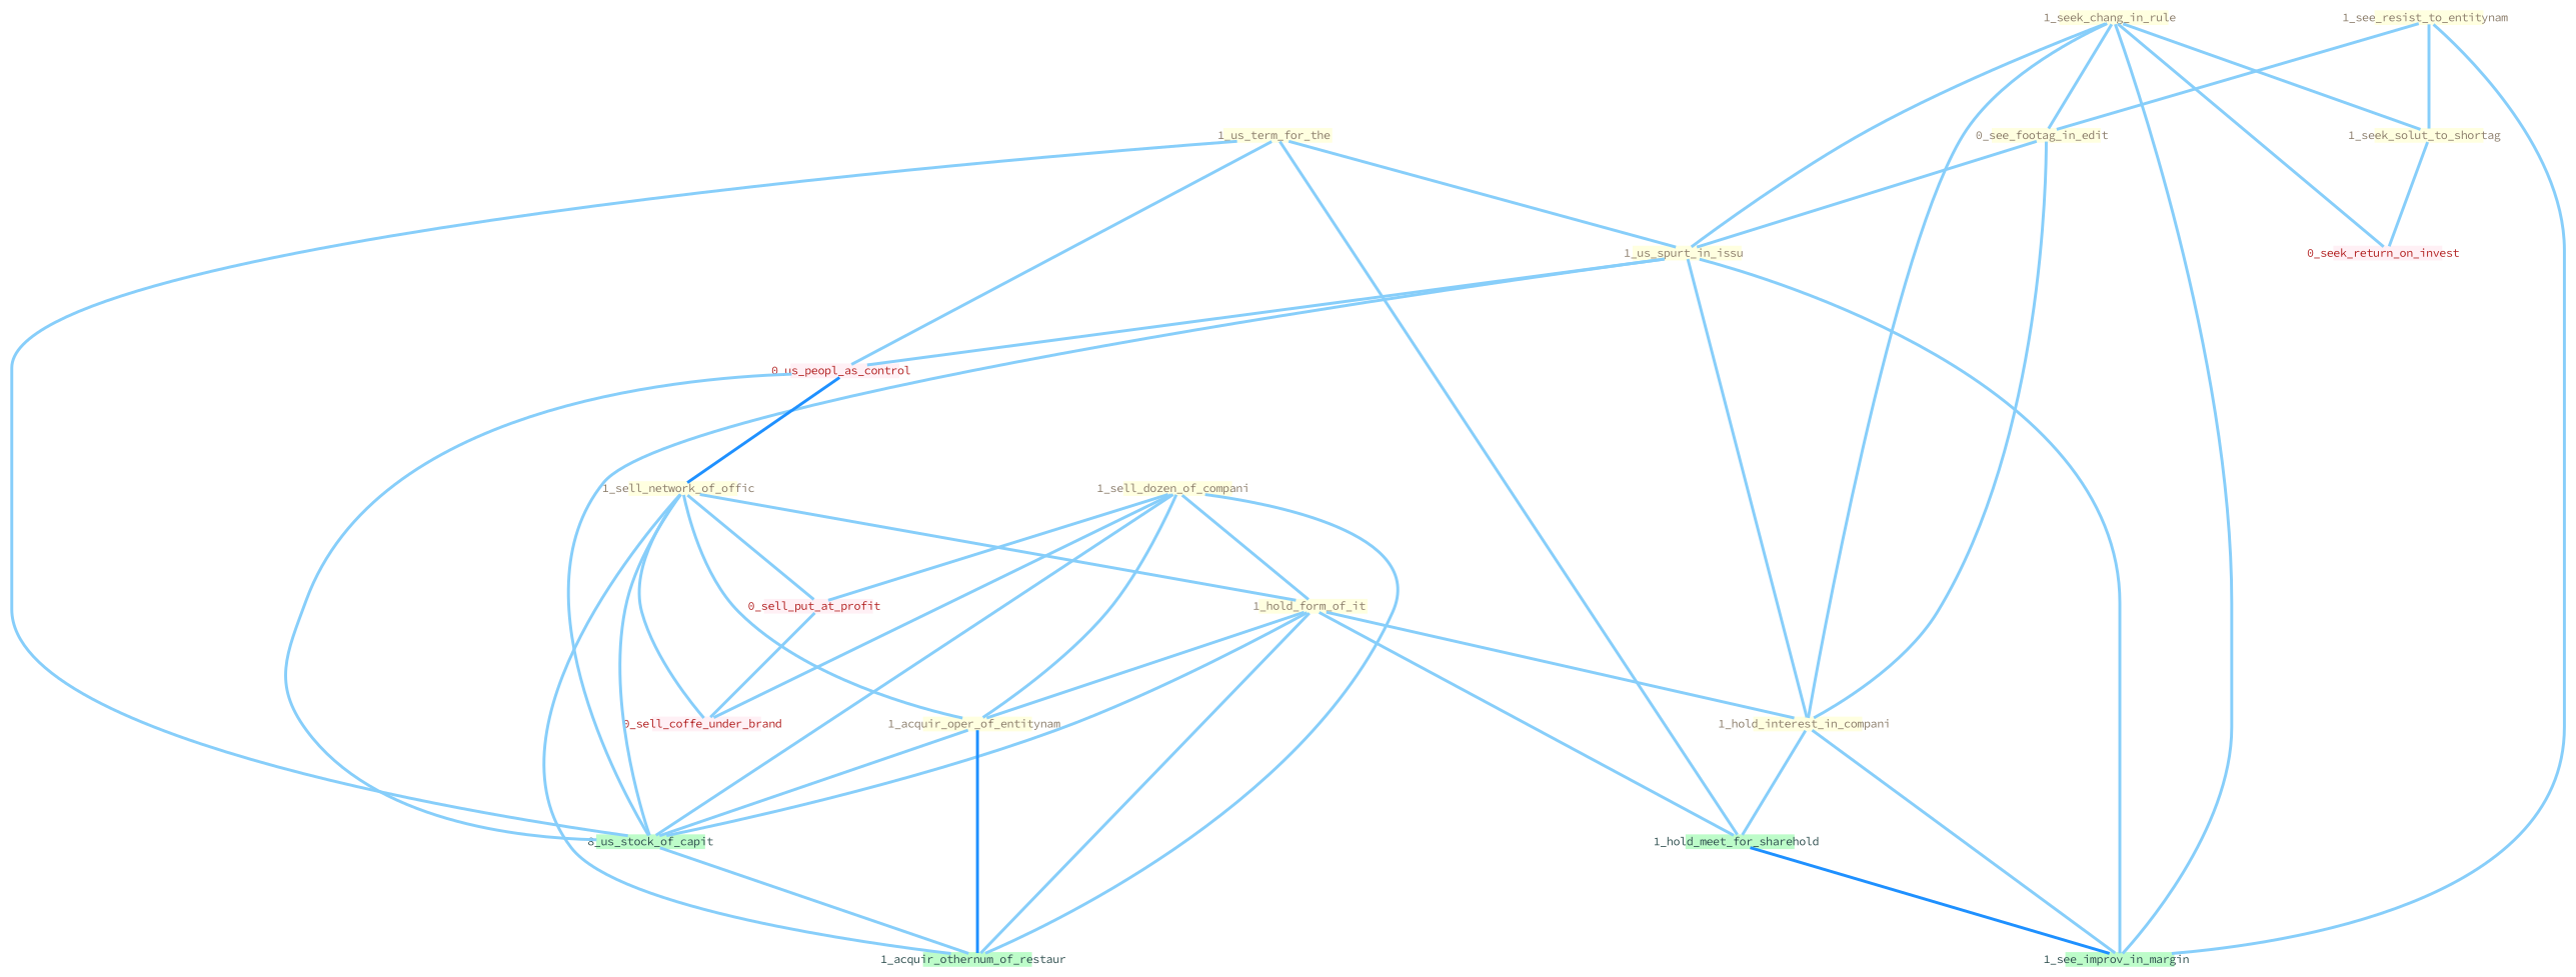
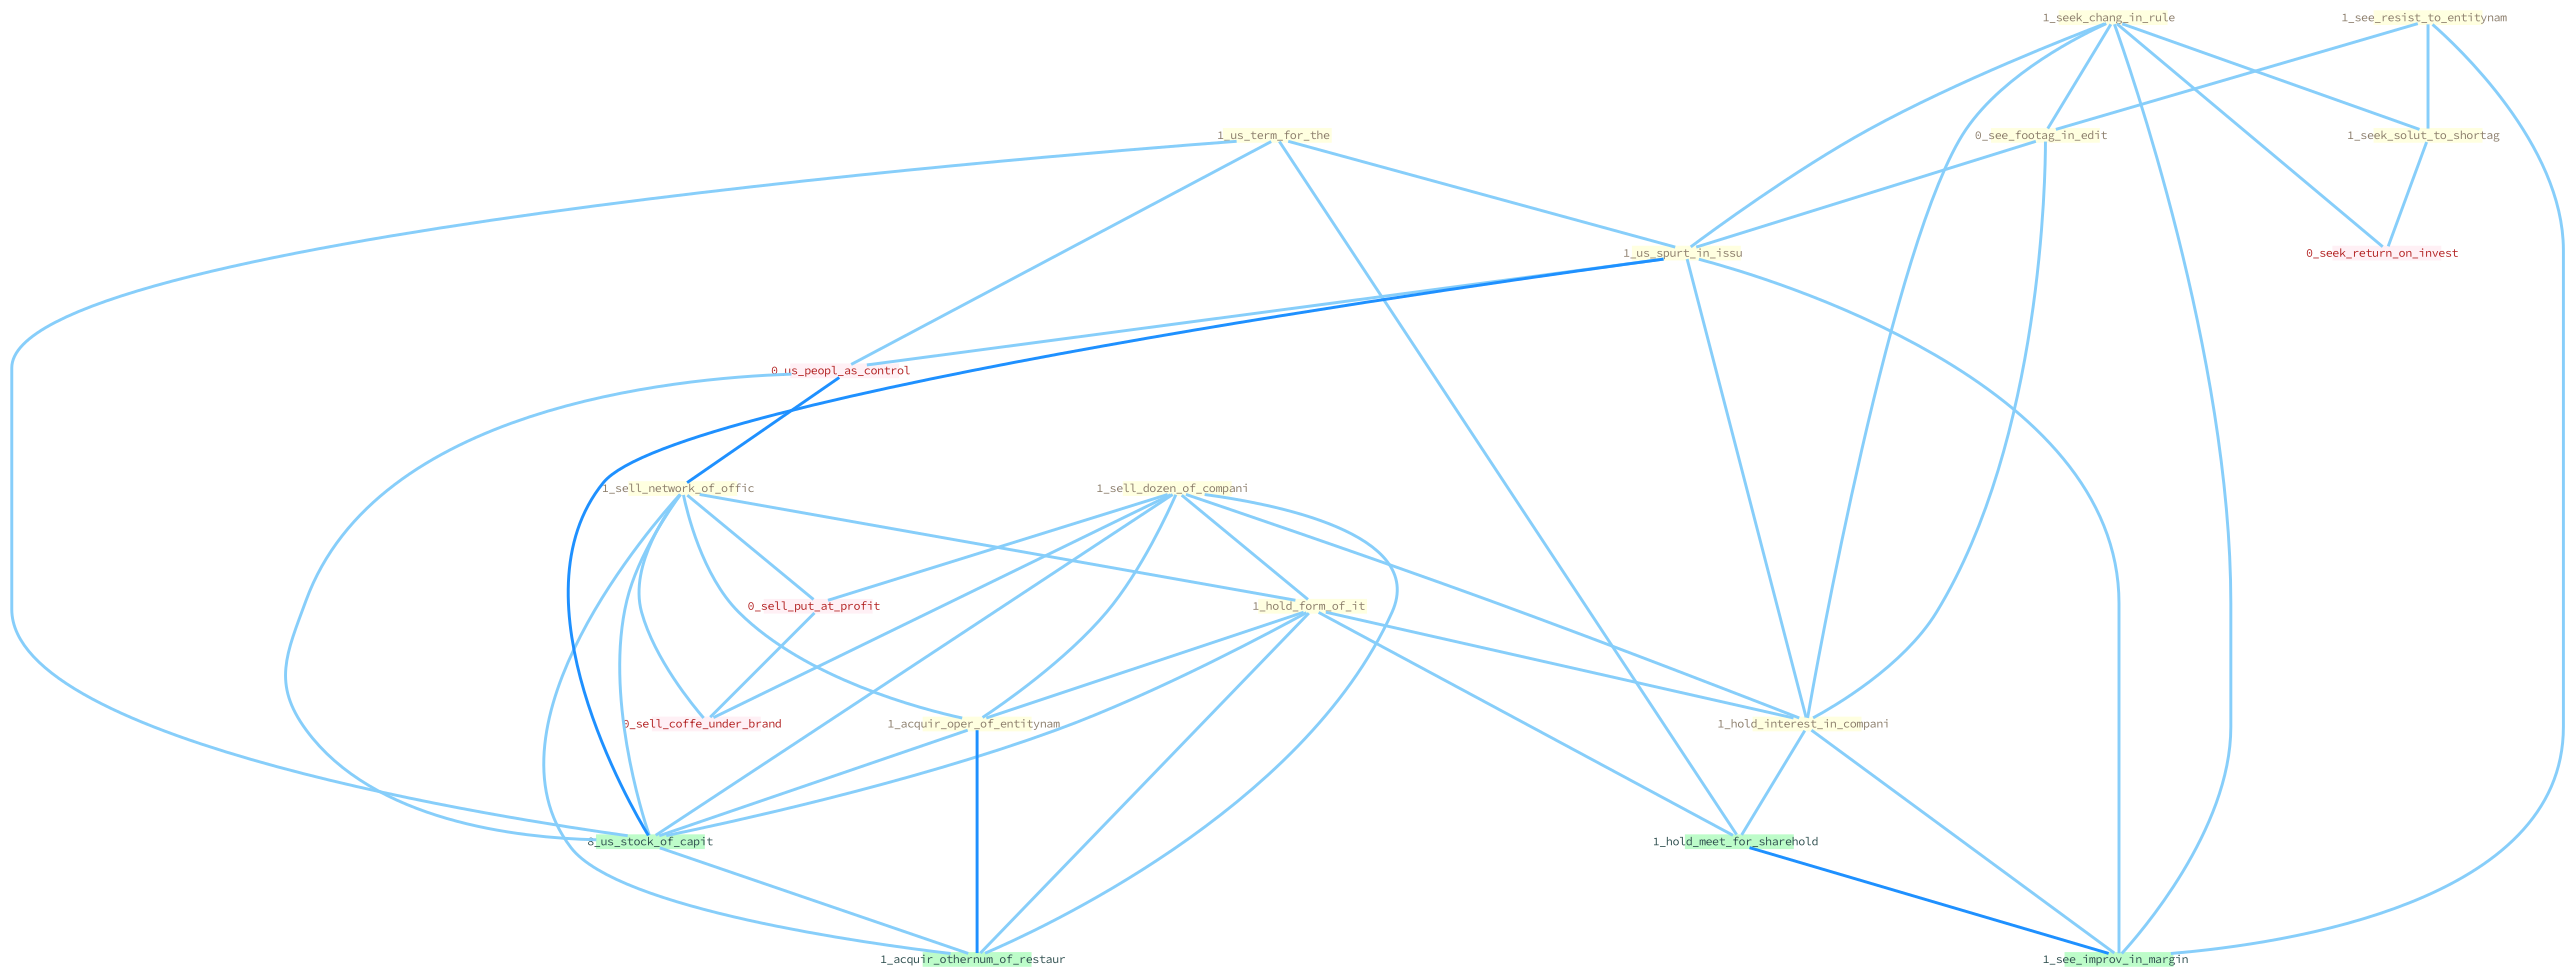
  graph {
    fontname="Source Code Pro"
    node [color="#ffffe0" fixedsize=true fontcolor="#8b7d6b" fontname="Source Code Pro" fontsize=4 shape=polygon style=filled]
    edge [color="#87cefa" fontname="Source Code Pro" w=1]
    "1_sell_dozen_of_compani " [height=.06 width=.5]
    "1_sell_network_of_offic " [height=.06 width=.5]
    "1_seek_chang_in_rule " [height=.06 width=.5]
    "1_hold_form_of_it " [height=.06 width=.5]
    "1_see_resist_to_entitynam " [height=.06 width=.5]
    "1_acquir_oper_of_entitynam " [height=.06 width=.5]
    "1_seek_solut_to_shortag " [height=.06 width=.5]
    "1_us_term_for_the " [height=.06 width=.5]
    "0_see_footag_in_edit " [height=.06 width=.5]
    "1_us_spurt_in_issu " [height=.06 width=.5]
    "1_hold_interest_in_compani " [height=.06 width=.5]
    "0_us_peopl_as_control " [color="#fff0f5" fontcolor="#b22222" height=.06 width=.5]
    "0_sell_put_at_profit " [color="#fff0f5" fontcolor="#b22222" height=.06 width=.5]
    "0_seek_return_on_invest " [color="#fff0f5" fontcolor="#b22222" height=.06 width=.5]
    "0_sell_coffe_under_brand " [color="#fff0f5" fontcolor="#b22222" height=.06 width=.5]
    n16 [color="#BDFCC9" fontcolor="#2f4f4f" height=.06 label="8_us_stock_of_capit" width=.5]
    "1_acquir_othernum_of_restaur " [color="#BDFCC9" fontcolor="#2f4f4f" height=.06 width=.5]
    "1_see_improv_in_margin " [color="#BDFCC9" fontcolor="#2f4f4f" height=.06 width=.5]
    "1_hold_meet_for_sharehold " [color="#BDFCC9" fontcolor="#2f4f4f" height=.06 width=.5]
    subgraph sub_1 {
      "1_sell_dozen_of_compani "
      "1_sell_network_of_offic "
      "1_seek_chang_in_rule "
      "1_hold_form_of_it "
      "1_see_resist_to_entitynam "
      "1_acquir_oper_of_entitynam "
      "1_seek_solut_to_shortag "
      "1_us_term_for_the "
      "0_see_footag_in_edit "
      "1_us_spurt_in_issu "
      "1_hold_interest_in_compani "
    }
    subgraph sub_2 {
      "0_us_peopl_as_control "
      "0_sell_put_at_profit "
      "0_seek_return_on_invest "
      "0_sell_coffe_under_brand "
    }
    "1_sell_dozen_of_compani " -- "1_hold_form_of_it "
    "1_sell_dozen_of_compani " -- "1_acquir_oper_of_entitynam "
+   "1_sell_dozen_of_compani " -- "1_hold_interest_in_compani "
    "1_sell_dozen_of_compani " -- "0_sell_put_at_profit "
    "1_sell_dozen_of_compani " -- "0_sell_coffe_under_brand "
    "1_sell_dozen_of_compani " -- n16
    "1_sell_dozen_of_compani " -- "1_acquir_othernum_of_restaur "
    "1_sell_network_of_offic " -- "1_hold_form_of_it "
    "1_sell_network_of_offic " -- "1_acquir_oper_of_entitynam "
    "1_sell_network_of_offic " -- "0_sell_put_at_profit "
    "1_sell_network_of_offic " -- "0_sell_coffe_under_brand "
    "1_sell_network_of_offic " -- n16
    "1_sell_network_of_offic " -- "1_acquir_othernum_of_restaur "
    "1_seek_chang_in_rule " -- "1_seek_solut_to_shortag "
    "1_seek_chang_in_rule " -- "0_see_footag_in_edit "
    "1_seek_chang_in_rule " -- "1_us_spurt_in_issu "
    "1_seek_chang_in_rule " -- "1_hold_interest_in_compani "
    "1_seek_chang_in_rule " -- "0_seek_return_on_invest "
    "1_seek_chang_in_rule " -- "1_see_improv_in_margin "
    "1_hold_form_of_it " -- "1_acquir_oper_of_entitynam "
    "1_hold_form_of_it " -- "1_hold_interest_in_compani "
    "1_hold_form_of_it " -- n16
    "1_hold_form_of_it " -- "1_acquir_othernum_of_restaur "
    "1_hold_form_of_it " -- "1_hold_meet_for_sharehold "
    "1_see_resist_to_entitynam " -- "1_seek_solut_to_shortag "
    "1_see_resist_to_entitynam " -- "0_see_footag_in_edit "
    "1_see_resist_to_entitynam " -- "1_see_improv_in_margin "
    "1_acquir_oper_of_entitynam " -- n16
    "1_acquir_oper_of_entitynam " -- "1_acquir_othernum_of_restaur " [color="#1e90ff" w=2]
    "1_seek_solut_to_shortag " -- "0_seek_return_on_invest "
    "1_us_term_for_the " -- "1_us_spurt_in_issu "
    "1_us_term_for_the " -- "0_us_peopl_as_control "
    "1_us_term_for_the " -- n16
    "1_us_term_for_the " -- "1_hold_meet_for_sharehold "
    "0_see_footag_in_edit " -- "1_us_spurt_in_issu "
    "0_see_footag_in_edit " -- "1_hold_interest_in_compani "
    "1_us_spurt_in_issu " -- "1_hold_interest_in_compani "
    "1_us_spurt_in_issu " -- "0_us_peopl_as_control "
-   "1_us_spurt_in_issu " -- n16
+   "1_us_spurt_in_issu " -- n16 [color="#1e90ff"]
    "1_us_spurt_in_issu " -- "1_see_improv_in_margin "
    "1_hold_interest_in_compani " -- "1_see_improv_in_margin "
    "1_hold_interest_in_compani " -- "1_hold_meet_for_sharehold "
    "0_us_peopl_as_control " -- "1_sell_network_of_offic " [color="#1e90ff" w=2]
    "0_us_peopl_as_control " -- n16
    "0_sell_put_at_profit " -- "0_sell_coffe_under_brand "
    n16 -- "1_acquir_othernum_of_restaur "
    "1_hold_meet_for_sharehold " -- "1_see_improv_in_margin " [color="#1e90ff" w=2]
  }
